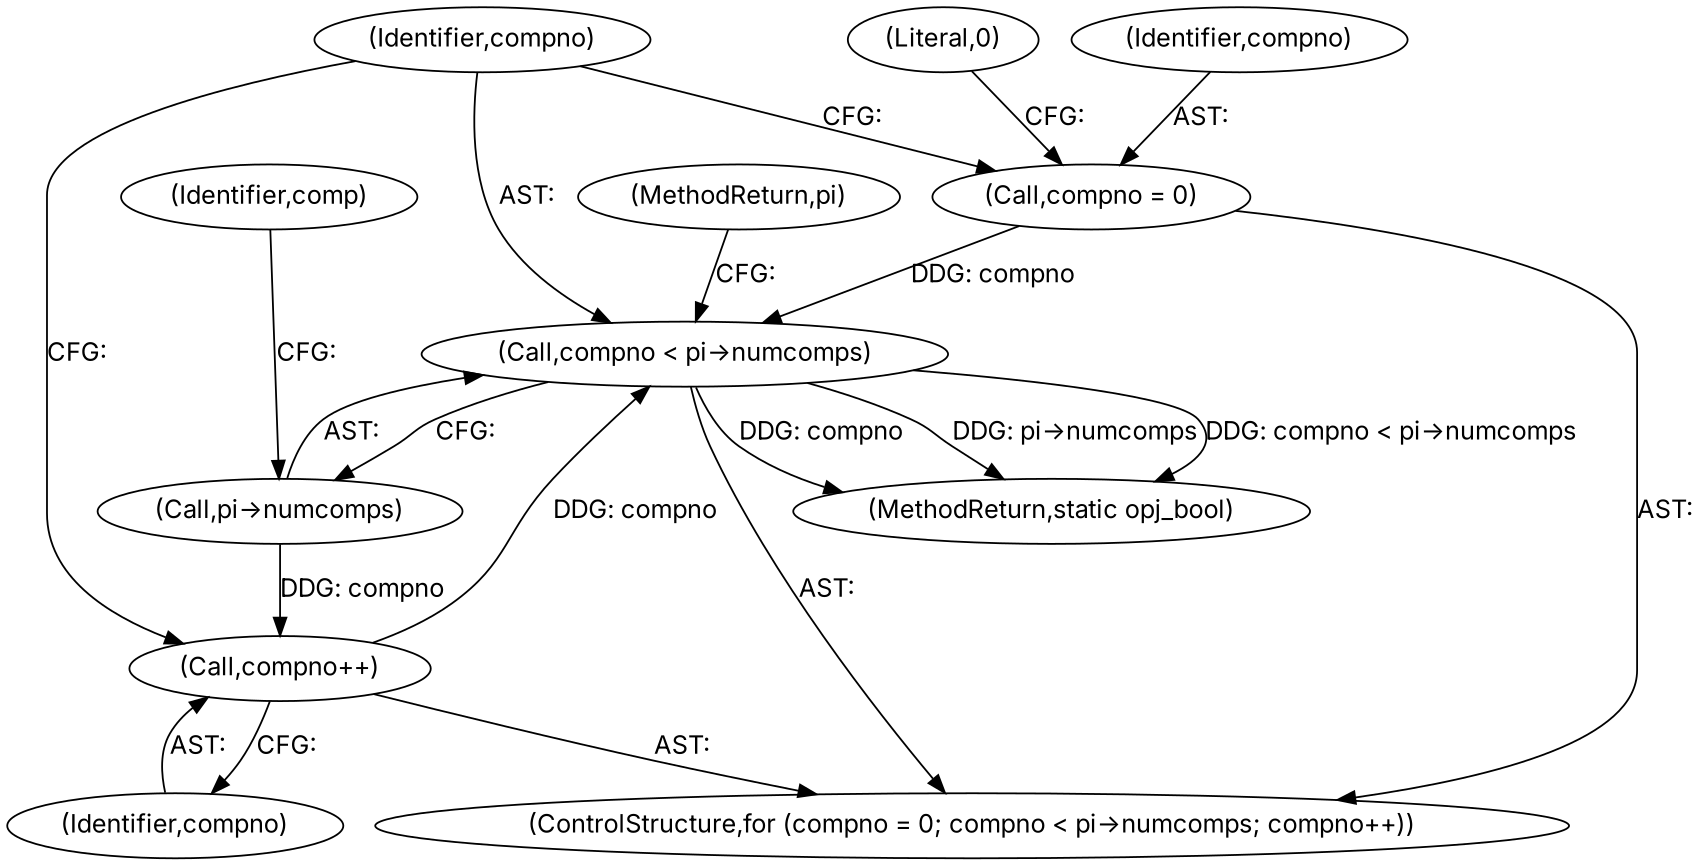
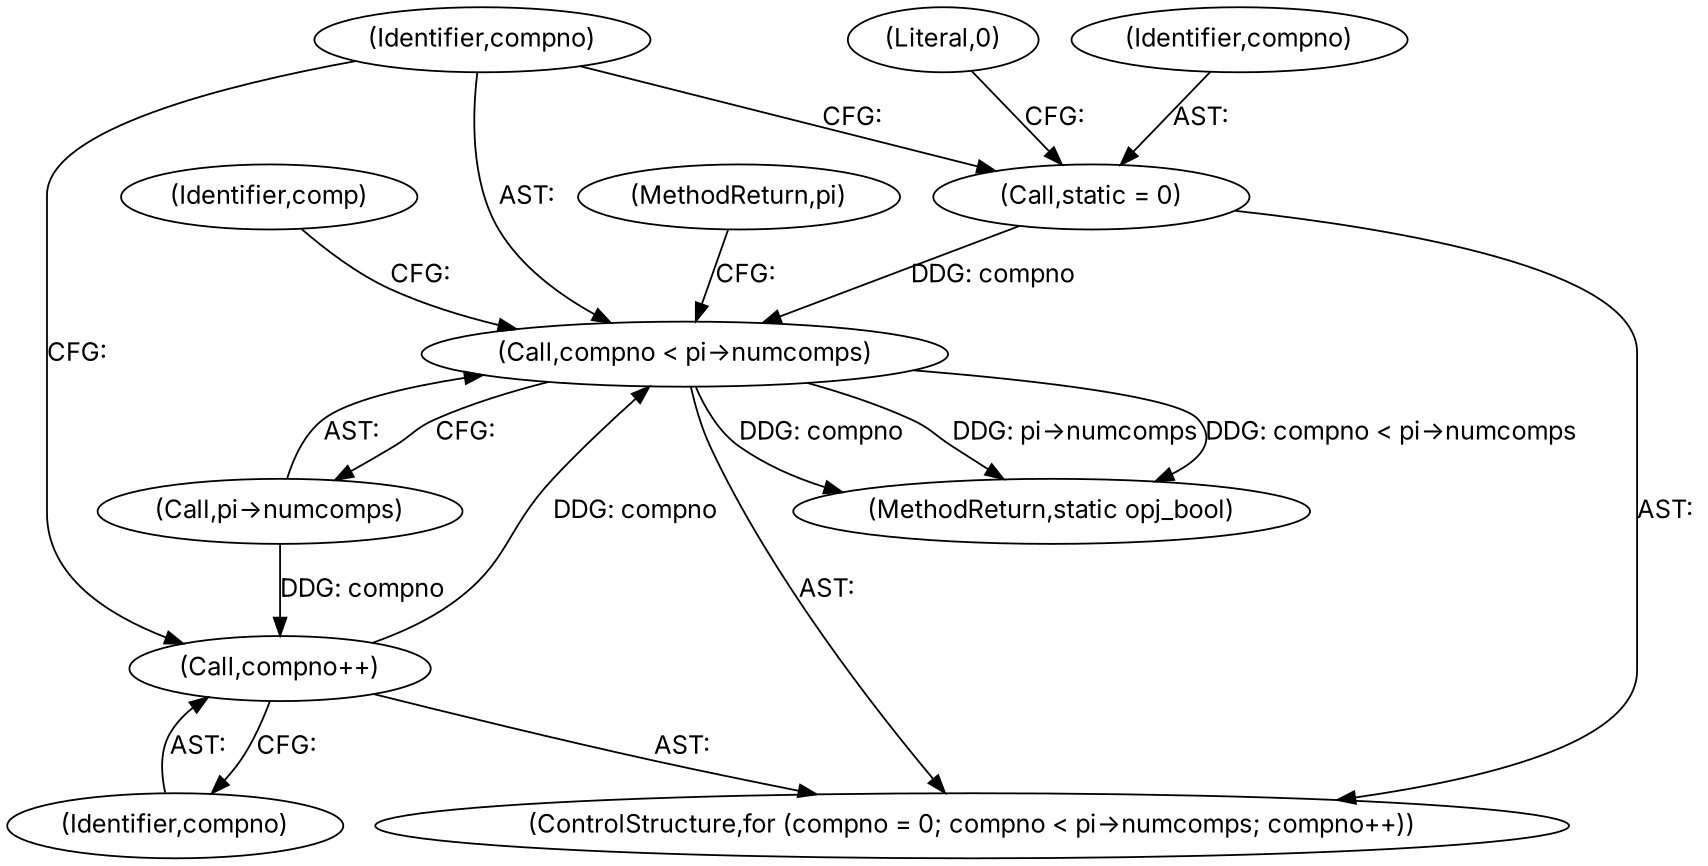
  digraph {
    fontname=Inter
    node [fontname=Inter]
    edge [fontname=Inter]
    n1 [label="(Call,compno < pi->numcomps)"]
    n2 [label="(ControlStructure,for (compno = 0; compno < pi->numcomps; compno++))"]
    n3 [label="(MethodReturn,static opj_bool)"]
    n4 [label="(Call,pi->numcomps)"]
    n5 [label="(Call,compno++)"]
    n6 [label="(Identifier,compno)"]
-   n7 [label="(Call,compno = 0)"]
+   n7 [label="(Call,static = 0)"]
    n8 [label="(Literal,0)"]
    n9 [label="(Identifier,comp)"]
    n10 [label="(Identifier,compno)"]
    n11 [label="(Identifier,compno)"]
    n12 [label="(MethodReturn,pi)"]
    n1 -> n2 [label="AST: "]
    n1 -> n3 [label="DDG: pi->numcomps"]
    n1 -> n3 [label="DDG: compno < pi->numcomps"]
    n1 -> n3 [label="DDG: compno"]
    n1 -> n4 [label="CFG: "]
    n4 -> n1 [label="AST: "]
    n4 -> n5 [label="DDG: compno"]
    n5 -> n1 [label="DDG: compno"]
    n5 -> n2 [label="AST: "]
    n5 -> n6 [label="CFG: "]
    n6 -> n5 [label="AST: "]
    n7 -> n1 [label="DDG: compno"]
    n7 -> n2 [label="AST: "]
    n8 -> n7 [label="CFG: "]
-   n9 -> n4 [label="CFG: "]
+   n9 -> n1 [label="CFG: "]
    n10 -> n7 [label="AST: "]
    n11 -> n1 [label="AST: "]
    n11 -> n5 [label="CFG: "]
    n11 -> n7 [label="CFG: "]
    n12 -> n1 [label="CFG: "]
  }
